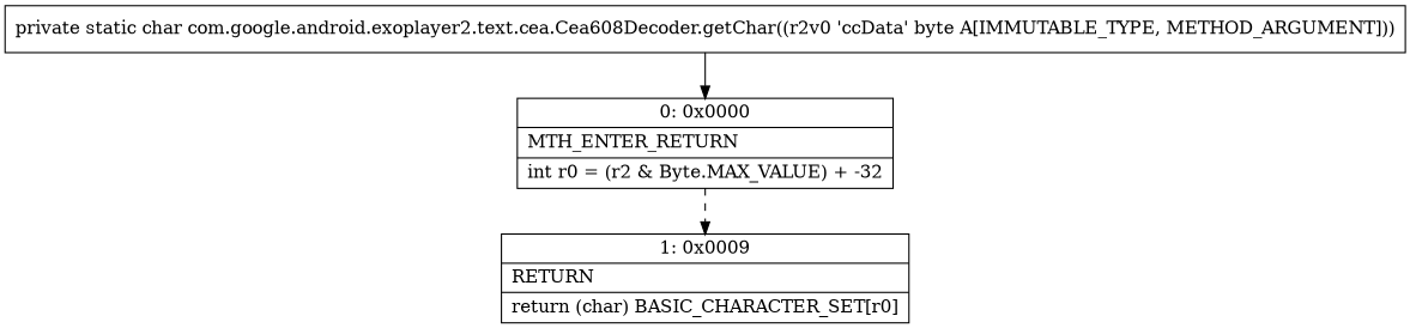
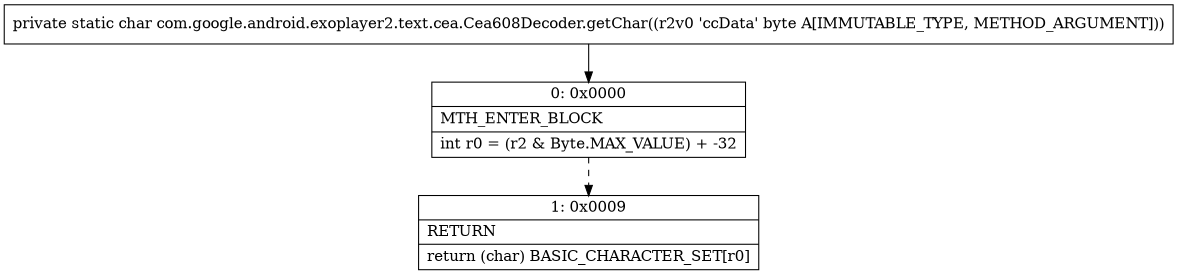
  digraph {
    node [shape=record]
-   n1 [label="{0\:\ 0x0000|MTH_ENTER_RETURN\l|int r0 = (r2 & Byte.MAX_VALUE) + \-32\l}"]
+   n1 [label="{0\:\ 0x0000|MTH_ENTER_BLOCK\l|int r0 = (r2 & Byte.MAX_VALUE) + \-32\l}"]
    n2 [label="{1\:\ 0x0009|RETURN\l|return (char) BASIC_CHARACTER_SET[r0]\l}"]
    n3 [label="{private static char com.google.android.exoplayer2.text.cea.Cea608Decoder.getChar((r2v0 'ccData' byte A[IMMUTABLE_TYPE, METHOD_ARGUMENT])) }"]
    n1 -> n2 [style=dashed]
    n3 -> n1 [style=solid]
  }
